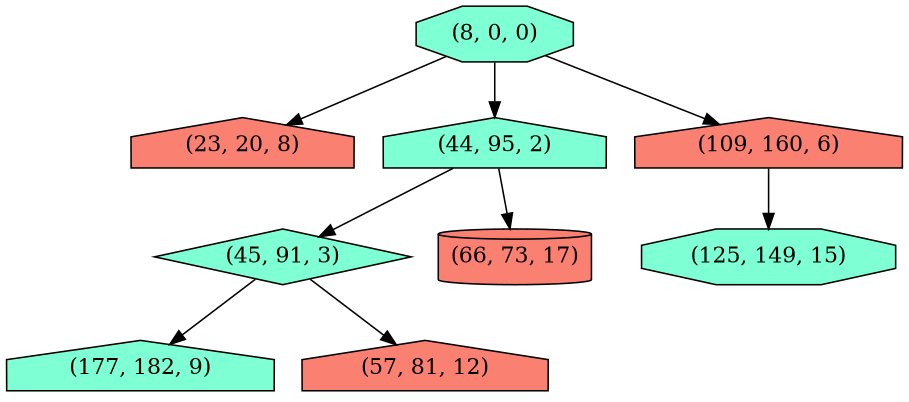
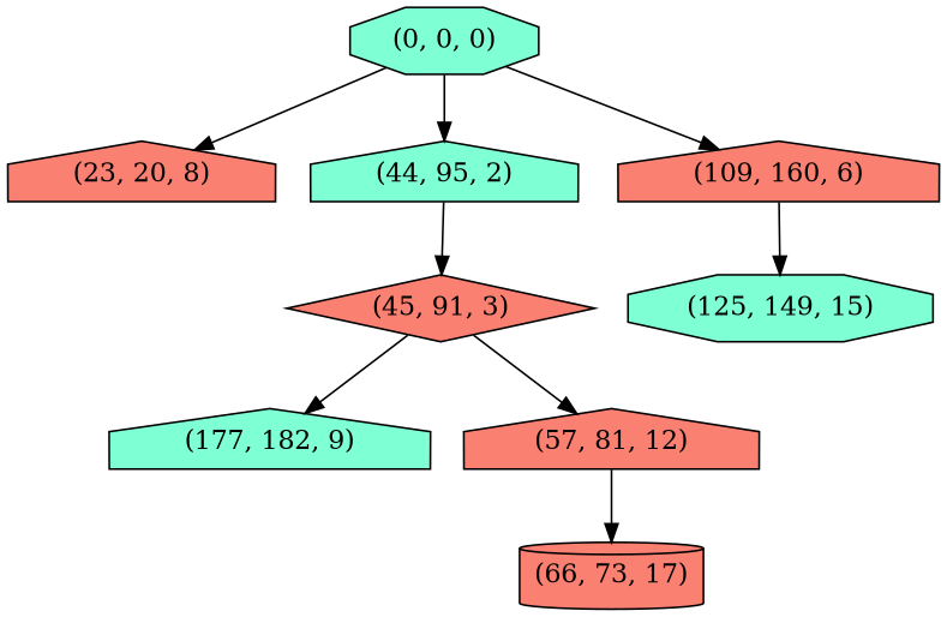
  digraph {
    node [fillcolor=salmon shape=house style=filled]
-   "(0, 0, 0)" [fillcolor=aquamarine shape=octagon label="(8, 0, 0)"]
+   "(0, 0, 0)" [fillcolor=aquamarine shape=octagon]
    n2 [label="(23, 20, 8)"]
    "(44, 95, 2)" [fillcolor=aquamarine]
    "(109, 160, 6)"
-   "(45, 91, 3)" [fillcolor=aquamarine shape=diamond]
+   "(45, 91, 3)" [shape=diamond]
    "(125, 149, 15)" [fillcolor=aquamarine shape=octagon]
    "(177, 182, 9)" [fillcolor=aquamarine]
    "(57, 81, 12)"
    "(66, 73, 17)" [shape=cylinder]
    "(0, 0, 0)" -> n2
    "(0, 0, 0)" -> "(44, 95, 2)"
    "(0, 0, 0)" -> "(109, 160, 6)"
    "(44, 95, 2)" -> "(45, 91, 3)"
    "(109, 160, 6)" -> "(125, 149, 15)"
    "(45, 91, 3)" -> "(177, 182, 9)"
    "(45, 91, 3)" -> "(57, 81, 12)"
-   "(44, 95, 2)" -> "(66, 73, 17)"
+   "(57, 81, 12)" -> "(66, 73, 17)"
  }
